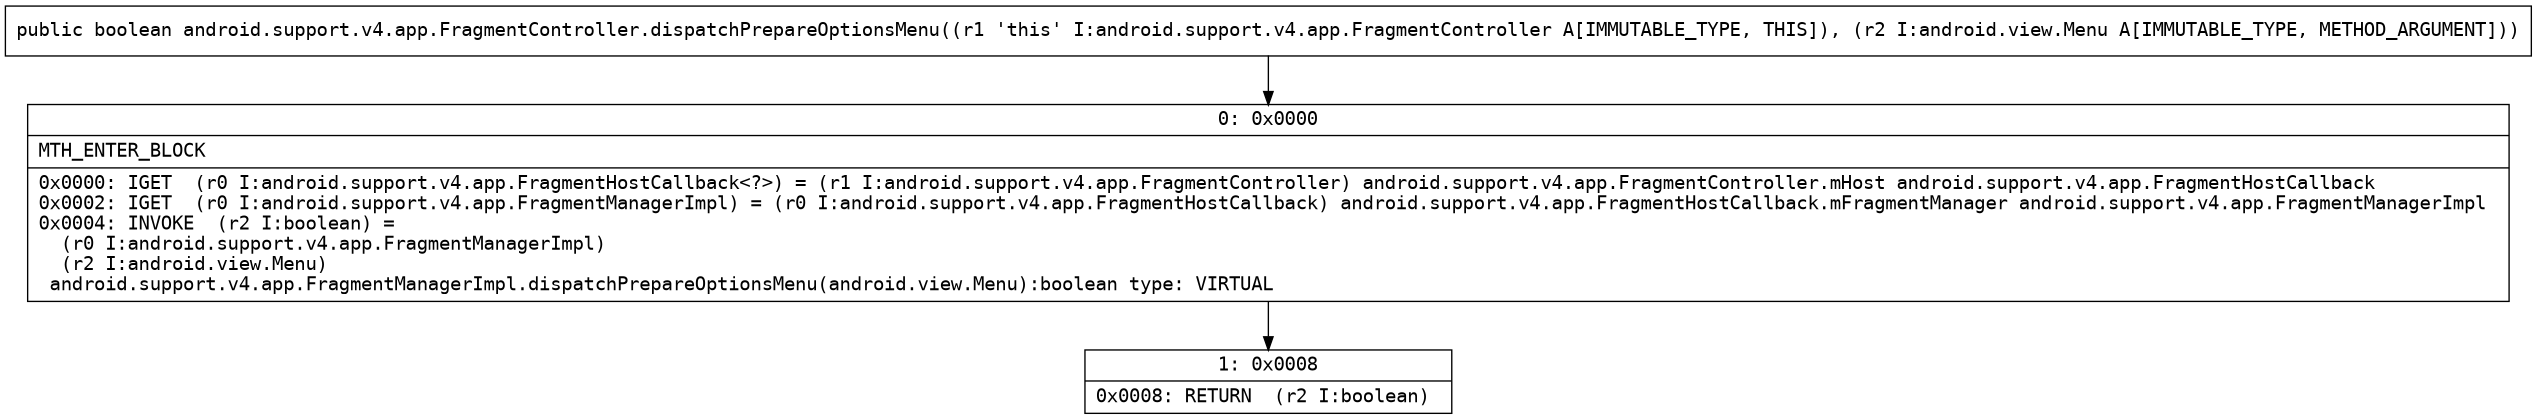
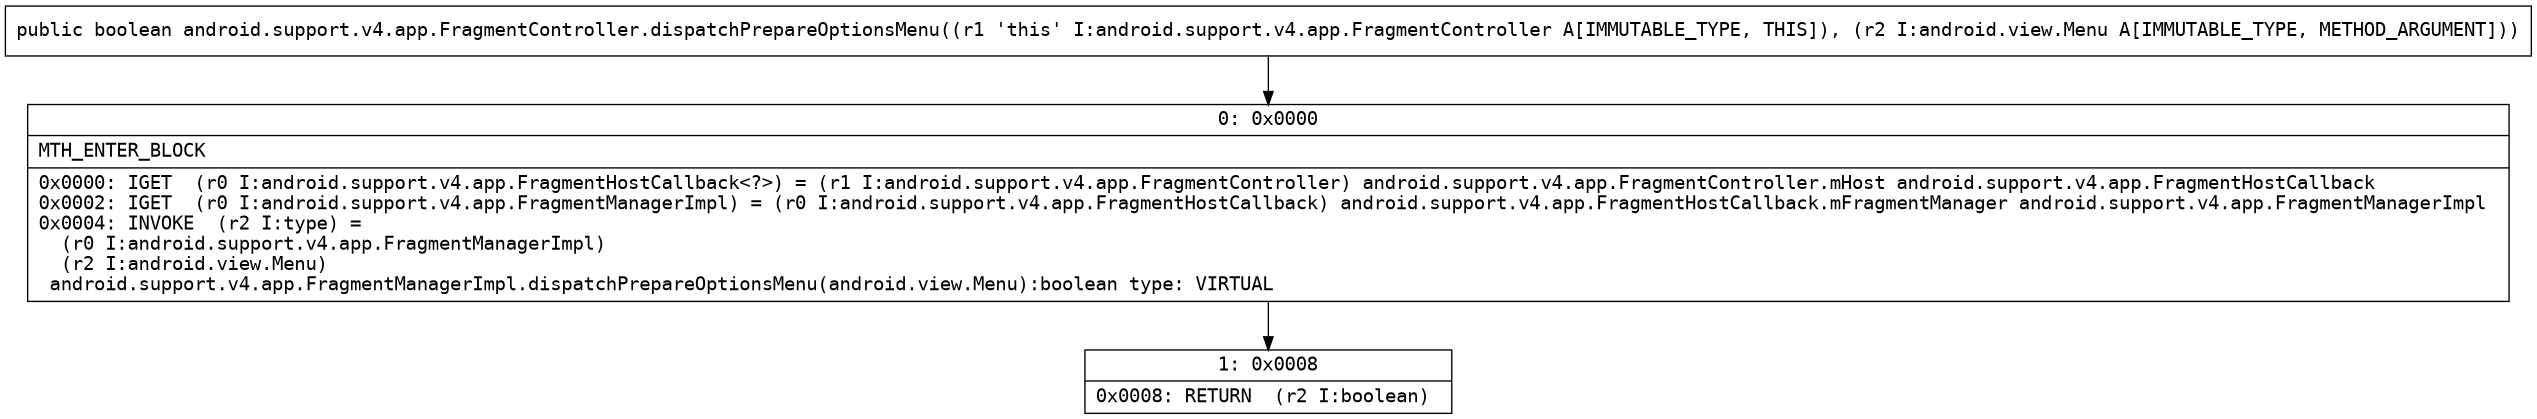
  digraph {
    fontname="DejaVu Sans Mono"
    node [shape=record fontname="DejaVu Sans Mono"]
    edge [fontname="DejaVu Sans Mono"]
-   n1 [label="{0\:\ 0x0000|MTH_ENTER_BLOCK\l|0x0000: IGET  (r0 I:android.support.v4.app.FragmentHostCallback\<?\>) = (r1 I:android.support.v4.app.FragmentController) android.support.v4.app.FragmentController.mHost android.support.v4.app.FragmentHostCallback \l0x0002: IGET  (r0 I:android.support.v4.app.FragmentManagerImpl) = (r0 I:android.support.v4.app.FragmentHostCallback) android.support.v4.app.FragmentHostCallback.mFragmentManager android.support.v4.app.FragmentManagerImpl \l0x0004: INVOKE  (r2 I:boolean) = \l  (r0 I:android.support.v4.app.FragmentManagerImpl)\l  (r2 I:android.view.Menu)\l android.support.v4.app.FragmentManagerImpl.dispatchPrepareOptionsMenu(android.view.Menu):boolean type: VIRTUAL \l}"]
+   n1 [label="{0\:\ 0x0000|MTH_ENTER_BLOCK\l|0x0000: IGET  (r0 I:android.support.v4.app.FragmentHostCallback\<?\>) = (r1 I:android.support.v4.app.FragmentController) android.support.v4.app.FragmentController.mHost android.support.v4.app.FragmentHostCallback \l0x0002: IGET  (r0 I:android.support.v4.app.FragmentManagerImpl) = (r0 I:android.support.v4.app.FragmentHostCallback) android.support.v4.app.FragmentHostCallback.mFragmentManager android.support.v4.app.FragmentManagerImpl \l0x0004: INVOKE  (r2 I:type) = \l  (r0 I:android.support.v4.app.FragmentManagerImpl)\l  (r2 I:android.view.Menu)\l android.support.v4.app.FragmentManagerImpl.dispatchPrepareOptionsMenu(android.view.Menu):boolean type: VIRTUAL \l}"]
    n2 [label="{1\:\ 0x0008|0x0008: RETURN  (r2 I:boolean) \l}"]
    n3 [label="{public boolean android.support.v4.app.FragmentController.dispatchPrepareOptionsMenu((r1 'this' I:android.support.v4.app.FragmentController A[IMMUTABLE_TYPE, THIS]), (r2 I:android.view.Menu A[IMMUTABLE_TYPE, METHOD_ARGUMENT])) }"]
    n1 -> n2
    n3 -> n1
  }
